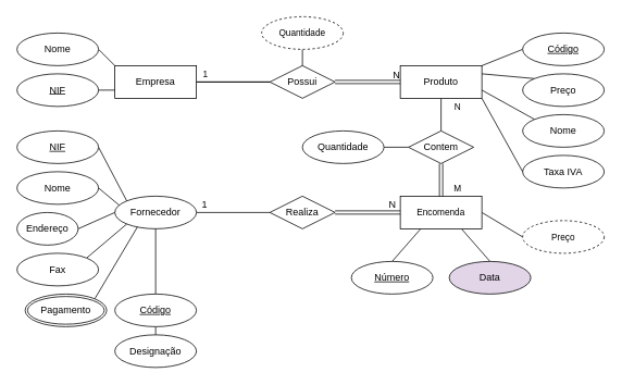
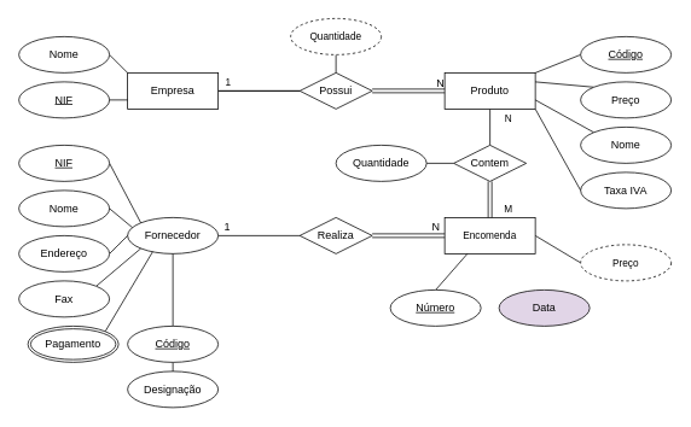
  <mxCell id="0" />
  <mxCell id="1" parent="0" />
  <mxCell id="2" style="edgeStyle=none;rounded=0;orthogonalLoop=1;jettySize=auto;html=1;exitX=0.5;exitY=1;exitDx=0;exitDy=0;entryX=0.5;entryY=0;entryDx=0;entryDy=0;endArrow=none;endFill=0;" parent="1" source="3" target="39" edge="1"><mxGeometry relative="1" as="geometry" /></mxCell>
  <mxCell id="3" value="Produto" style="rounded=0;whiteSpace=wrap;html=1;" parent="1" vertex="1"><mxGeometry x="490" y="80" width="100" height="40" as="geometry" /></mxCell>
  <mxCell id="4" style="rounded=0;orthogonalLoop=1;jettySize=auto;html=1;exitX=0;exitY=0.5;exitDx=0;exitDy=0;entryX=1;entryY=0;entryDx=0;entryDy=0;endArrow=none;endFill=0;" parent="1" source="5" target="3" edge="1"><mxGeometry relative="1" as="geometry" /></mxCell>
  <mxCell id="5" value="&lt;u&gt;Código&lt;/u&gt;" style="ellipse;whiteSpace=wrap;html=1;" parent="1" vertex="1"><mxGeometry x="640" y="40" width="100" height="40" as="geometry" /></mxCell>
  <mxCell id="6" style="edgeStyle=none;rounded=0;orthogonalLoop=1;jettySize=auto;html=1;exitX=0;exitY=0;exitDx=0;exitDy=0;entryX=1;entryY=0.75;entryDx=0;entryDy=0;endArrow=none;endFill=0;" parent="1" source="7" target="3" edge="1"><mxGeometry relative="1" as="geometry" /></mxCell>
  <mxCell id="7" value="Nome" style="ellipse;whiteSpace=wrap;html=1;" parent="1" vertex="1"><mxGeometry x="640" y="140" width="100" height="40" as="geometry" /></mxCell>
  <mxCell id="8" style="edgeStyle=none;rounded=0;orthogonalLoop=1;jettySize=auto;html=1;exitX=0;exitY=0;exitDx=0;exitDy=0;entryX=1;entryY=0.25;entryDx=0;entryDy=0;endArrow=none;endFill=0;" parent="1" source="9" target="3" edge="1"><mxGeometry relative="1" as="geometry" /></mxCell>
  <mxCell id="9" value="Preço" style="ellipse;whiteSpace=wrap;html=1;" parent="1" vertex="1"><mxGeometry x="640" y="90" width="100" height="40" as="geometry" /></mxCell>
  <mxCell id="10" style="edgeStyle=none;rounded=0;orthogonalLoop=1;jettySize=auto;html=1;exitX=0;exitY=0.5;exitDx=0;exitDy=0;entryX=1;entryY=1;entryDx=0;entryDy=0;endArrow=none;endFill=0;" parent="1" source="11" target="3" edge="1"><mxGeometry relative="1" as="geometry" /></mxCell>
  <mxCell id="11" value="Taxa IVA" style="ellipse;whiteSpace=wrap;html=1;" parent="1" vertex="1"><mxGeometry x="640" y="190" width="100" height="40" as="geometry" /></mxCell>
- <mxCell id="12" style="edgeStyle=none;rounded=0;orthogonalLoop=1;jettySize=auto;html=1;exitX=0.5;exitY=0;exitDx=0;exitDy=0;entryX=0.75;entryY=1;entryDx=0;entryDy=0;endArrow=none;endFill=0;" parent="1" source="13" target="48" edge="1"><mxGeometry relative="1" as="geometry"><mxPoint x="565" y="280" as="targetPoint" /></mxGeometry></mxCell>
  <mxCell id="13" value="Data" style="ellipse;whiteSpace=wrap;html=1;fillColor=#e1d5e7;" parent="1" vertex="1"><mxGeometry x="550" y="320" width="100" height="40" as="geometry" /></mxCell>
  <mxCell id="14" value="Fornecedor" style="ellipse;whiteSpace=wrap;html=1;" parent="1" vertex="1"><mxGeometry x="140" y="240" width="100" height="40" as="geometry" /></mxCell>
  <mxCell id="15" style="edgeStyle=none;rounded=0;orthogonalLoop=1;jettySize=auto;html=1;exitX=1;exitY=0.5;exitDx=0;exitDy=0;entryX=0;entryY=0;entryDx=0;entryDy=0;endArrow=none;endFill=0;" parent="1" source="16" target="14" edge="1"><mxGeometry relative="1" as="geometry" /></mxCell>
  <mxCell id="16" value="&lt;u&gt;NIF&lt;/u&gt;" style="ellipse;whiteSpace=wrap;html=1;" parent="1" vertex="1"><mxGeometry x="20" y="160" width="100" height="40" as="geometry" /></mxCell>
  <mxCell id="17" style="edgeStyle=none;rounded=0;orthogonalLoop=1;jettySize=auto;html=1;exitX=1;exitY=0.5;exitDx=0;exitDy=0;entryX=0;entryY=0.25;entryDx=0;entryDy=0;endArrow=none;endFill=0;" parent="1" source="18" target="14" edge="1"><mxGeometry relative="1" as="geometry" /></mxCell>
  <mxCell id="18" value="Nome" style="ellipse;whiteSpace=wrap;html=1;" parent="1" vertex="1"><mxGeometry x="20" y="210" width="100" height="40" as="geometry" /></mxCell>
  <mxCell id="19" style="edgeStyle=none;rounded=0;orthogonalLoop=1;jettySize=auto;html=1;exitX=1;exitY=0.5;exitDx=0;exitDy=0;entryX=0;entryY=0.5;entryDx=0;entryDy=0;endArrow=none;endFill=0;" parent="1" source="20" target="14" edge="1"><mxGeometry relative="1" as="geometry" /></mxCell>
- <mxCell id="20" value="Endereço" style="ellipse;whiteSpace=wrap;html=1;" parent="1" vertex="1"><mxGeometry x="20" y="260" width="75" height="40" as="geometry" /></mxCell>
+ <mxCell id="20" value="Endereço" style="ellipse;whiteSpace=wrap;html=1;" parent="1" vertex="1"><mxGeometry x="20" y="260" width="100" height="40" as="geometry" /></mxCell>
  <mxCell id="21" style="edgeStyle=none;rounded=0;orthogonalLoop=1;jettySize=auto;html=1;exitX=1;exitY=0;exitDx=0;exitDy=0;entryX=0;entryY=1;entryDx=0;entryDy=0;endArrow=none;endFill=0;" parent="1" source="22" target="14" edge="1"><mxGeometry relative="1" as="geometry" /></mxCell>
  <mxCell id="22" value="Fax" style="ellipse;whiteSpace=wrap;html=1;" parent="1" vertex="1"><mxGeometry x="20" y="310" width="100" height="40" as="geometry" /></mxCell>
  <mxCell id="23" style="edgeStyle=none;rounded=0;orthogonalLoop=1;jettySize=auto;html=1;exitX=1;exitY=0;exitDx=0;exitDy=0;entryX=0.25;entryY=1;entryDx=0;entryDy=0;endArrow=none;endFill=0;" parent="1" source="24" target="14" edge="1"><mxGeometry relative="1" as="geometry" /></mxCell>
  <mxCell id="24" value="Pagamento" style="ellipse;shape=doubleEllipse;margin=3;whiteSpace=wrap;html=1;align=center;" parent="1" vertex="1"><mxGeometry x="30" y="360" width="100" height="40" as="geometry" /></mxCell>
  <mxCell id="25" style="edgeStyle=none;rounded=0;orthogonalLoop=1;jettySize=auto;html=1;exitX=0.5;exitY=0;exitDx=0;exitDy=0;entryX=0.5;entryY=1;entryDx=0;entryDy=0;endArrow=none;endFill=0;" parent="1" source="27" target="14" edge="1"><mxGeometry relative="1" as="geometry" /></mxCell>
  <mxCell id="26" style="edgeStyle=none;rounded=0;orthogonalLoop=1;jettySize=auto;html=1;exitX=0.5;exitY=1;exitDx=0;exitDy=0;entryX=0.5;entryY=0;entryDx=0;entryDy=0;endArrow=none;endFill=0;" parent="1" source="27" target="28" edge="1"><mxGeometry relative="1" as="geometry" /></mxCell>
  <mxCell id="27" value="&lt;u&gt;Código&lt;/u&gt;" style="ellipse;whiteSpace=wrap;html=1;align=center;" parent="1" vertex="1"><mxGeometry x="140" y="360" width="100" height="40" as="geometry" /></mxCell>
  <mxCell id="28" value="Designação" style="ellipse;whiteSpace=wrap;html=1;align=center;" parent="1" vertex="1"><mxGeometry x="140" y="410" width="100" height="40" as="geometry" /></mxCell>
  <mxCell id="29" style="edgeStyle=none;rounded=0;orthogonalLoop=1;jettySize=auto;html=1;exitX=1;exitY=0.5;exitDx=0;exitDy=0;entryX=0;entryY=0.5;entryDx=0;entryDy=0;endArrow=none;endFill=0;" parent="1" source="32" target="37" edge="1"><mxGeometry relative="1" as="geometry" /></mxCell>
  <mxCell id="30" value="1" style="edgeLabel;html=1;align=center;verticalAlign=middle;resizable=0;points=[];" parent="29" vertex="1" connectable="0"><mxGeometry x="-0.501" y="-2" relative="1" as="geometry"><mxPoint x="-12" y="-12" as="offset" /></mxGeometry></mxCell>
  <mxCell id="31" value="" style="edgeStyle=none;rounded=0;orthogonalLoop=1;jettySize=auto;html=1;fontSize=11;endArrow=none;endFill=0;" parent="1" source="32" target="37" edge="1"><mxGeometry relative="1" as="geometry" /></mxCell>
  <mxCell id="32" value="Empresa" style="whiteSpace=wrap;html=1;align=center;" parent="1" vertex="1"><mxGeometry x="140" y="80" width="100" height="40" as="geometry" /></mxCell>
  <mxCell id="33" style="edgeStyle=none;rounded=0;orthogonalLoop=1;jettySize=auto;html=1;exitX=1;exitY=0.5;exitDx=0;exitDy=0;entryX=0;entryY=0;entryDx=0;entryDy=0;endArrow=none;endFill=0;" parent="1" source="34" target="32" edge="1"><mxGeometry relative="1" as="geometry" /></mxCell>
  <mxCell id="34" value="Nome" style="ellipse;whiteSpace=wrap;html=1;align=center;" parent="1" vertex="1"><mxGeometry x="20" y="40" width="100" height="40" as="geometry" /></mxCell>
  <mxCell id="35" style="edgeStyle=none;rounded=0;orthogonalLoop=1;jettySize=auto;html=1;exitX=1;exitY=0.5;exitDx=0;exitDy=0;entryX=0;entryY=0.75;entryDx=0;entryDy=0;endArrow=none;endFill=0;" parent="1" source="36" target="32" edge="1"><mxGeometry relative="1" as="geometry" /></mxCell>
  <mxCell id="36" value="&lt;u&gt;NIF&lt;/u&gt;" style="ellipse;whiteSpace=wrap;html=1;align=center;" parent="1" vertex="1"><mxGeometry x="20" y="90" width="100" height="40" as="geometry" /></mxCell>
  <mxCell id="37" value="Possui" style="shape=rhombus;perimeter=rhombusPerimeter;whiteSpace=wrap;html=1;align=center;" parent="1" vertex="1"><mxGeometry x="330" y="80" width="80" height="40" as="geometry" /></mxCell>
  <mxCell id="38" style="edgeStyle=none;rounded=0;orthogonalLoop=1;jettySize=auto;html=1;exitX=0.5;exitY=1;exitDx=0;exitDy=0;entryX=0.5;entryY=0;entryDx=0;entryDy=0;endArrow=none;endFill=0;startArrow=none;" parent="1" edge="1"><mxGeometry relative="1" as="geometry"><mxPoint x="540" y="280" as="sourcePoint" /><mxPoint x="540" y="280" as="targetPoint" /></mxGeometry></mxCell>
  <mxCell id="39" value="Contem" style="shape=rhombus;perimeter=rhombusPerimeter;whiteSpace=wrap;html=1;align=center;" parent="1" vertex="1"><mxGeometry x="500" y="160" width="80" height="40" as="geometry" /></mxCell>
  <mxCell id="40" style="edgeStyle=none;rounded=0;orthogonalLoop=1;jettySize=auto;html=1;exitX=1;exitY=0.5;exitDx=0;exitDy=0;entryX=0;entryY=0.5;entryDx=0;entryDy=0;endArrow=none;endFill=0;" parent="1" source="41" target="39" edge="1"><mxGeometry relative="1" as="geometry"><mxPoint x="460" y="200" as="sourcePoint" /></mxGeometry></mxCell>
  <mxCell id="41" value="Quantidade" style="ellipse;whiteSpace=wrap;html=1;align=center;" parent="1" vertex="1"><mxGeometry x="370" y="160" width="100" height="40" as="geometry" /></mxCell>
  <mxCell id="42" style="edgeStyle=none;rounded=0;orthogonalLoop=1;jettySize=auto;html=1;exitX=0;exitY=0.5;exitDx=0;exitDy=0;entryX=1;entryY=0.5;entryDx=0;entryDy=0;endArrow=none;endFill=0;" parent="1" source="43" target="14" edge="1"><mxGeometry relative="1" as="geometry" /></mxCell>
  <mxCell id="43" value="Realiza" style="shape=rhombus;perimeter=rhombusPerimeter;whiteSpace=wrap;html=1;align=center;" parent="1" vertex="1"><mxGeometry x="330" y="240" width="80" height="40" as="geometry" /></mxCell>
  <mxCell id="44" style="edgeStyle=none;rounded=0;orthogonalLoop=1;jettySize=auto;html=1;exitX=0;exitY=0.5;exitDx=0;exitDy=0;entryX=1;entryY=0.5;entryDx=0;entryDy=0;fontSize=11;endArrow=none;endFill=0;" parent="1" source="45" target="48" edge="1"><mxGeometry relative="1" as="geometry"><mxPoint x="654.832" y="315.783" as="sourcePoint" /><mxPoint x="590" y="260" as="targetPoint" /></mxGeometry></mxCell>
  <mxCell id="45" value="Preço" style="ellipse;whiteSpace=wrap;html=1;align=center;dashed=1;fontSize=11;" parent="1" vertex="1"><mxGeometry x="640" y="270" width="100" height="40" as="geometry" /></mxCell>
  <mxCell id="46" style="edgeStyle=none;rounded=0;orthogonalLoop=1;jettySize=auto;html=1;exitX=0.5;exitY=1;exitDx=0;exitDy=0;entryX=0.5;entryY=0;entryDx=0;entryDy=0;fontSize=11;endArrow=none;endFill=0;" parent="1" source="47" target="37" edge="1"><mxGeometry relative="1" as="geometry" /></mxCell>
  <mxCell id="47" value="Quantidade" style="ellipse;whiteSpace=wrap;html=1;align=center;fontSize=11;dashed=1;" parent="1" vertex="1"><mxGeometry x="320" y="20" width="100" height="40" as="geometry" /></mxCell>
  <mxCell id="48" value="Encomenda" style="whiteSpace=wrap;html=1;align=center;fontSize=11;" parent="1" vertex="1"><mxGeometry x="490" y="240" width="100" height="40" as="geometry" /></mxCell>
  <mxCell id="49" value="M" style="text;html=1;align=center;verticalAlign=middle;resizable=0;points=[];autosize=1;strokeColor=none;fillColor=none;fontSize=11;" parent="1" vertex="1"><mxGeometry x="550" y="220" width="20" height="20" as="geometry" /></mxCell>
  <mxCell id="50" value="N" style="text;html=1;align=center;verticalAlign=middle;resizable=0;points=[];autosize=1;strokeColor=none;fillColor=none;fontSize=11;" parent="1" vertex="1"><mxGeometry x="550" y="120" width="20" height="20" as="geometry" /></mxCell>
  <mxCell id="51" value="" style="shape=link;html=1;rounded=0;entryX=0;entryY=0.5;entryDx=0;entryDy=0;exitX=1;exitY=0.5;exitDx=0;exitDy=0;" parent="1" source="37" target="3" edge="1"><mxGeometry relative="1" as="geometry"><mxPoint x="300" y="280" as="sourcePoint" /><mxPoint x="460" y="280" as="targetPoint" /></mxGeometry></mxCell>
  <mxCell id="52" value="N" style="resizable=0;html=1;align=right;verticalAlign=bottom;" parent="51" connectable="0" vertex="1"><mxGeometry x="1" relative="1" as="geometry" /></mxCell>
  <mxCell id="53" value="N" style="text;html=1;align=center;verticalAlign=middle;resizable=0;points=[];autosize=1;strokeColor=none;fillColor=none;" parent="1" vertex="1"><mxGeometry x="470" y="240" width="20" height="20" as="geometry" /></mxCell>
  <mxCell id="54" value="1" style="text;html=1;align=center;verticalAlign=middle;resizable=0;points=[];autosize=1;strokeColor=none;fillColor=none;" parent="1" vertex="1"><mxGeometry x="240" y="240" width="20" height="20" as="geometry" /></mxCell>
  <mxCell id="55" value="" style="shape=link;html=1;rounded=0;entryX=0.5;entryY=0;entryDx=0;entryDy=0;exitX=0.5;exitY=1;exitDx=0;exitDy=0;" parent="1" source="39" target="48" edge="1"><mxGeometry relative="1" as="geometry"><mxPoint x="310" y="220" as="sourcePoint" /><mxPoint x="470" y="220" as="targetPoint" /></mxGeometry></mxCell>
  <mxCell id="56" value="" style="shape=link;html=1;rounded=0;exitX=1;exitY=0.5;exitDx=0;exitDy=0;entryX=0;entryY=0.5;entryDx=0;entryDy=0;" parent="1" source="43" target="48" edge="1"><mxGeometry relative="1" as="geometry"><mxPoint x="390" y="440" as="sourcePoint" /><mxPoint x="550" y="440" as="targetPoint" /></mxGeometry></mxCell>
  <mxCell id="57" style="rounded=0;orthogonalLoop=1;jettySize=auto;html=1;exitX=0.5;exitY=0;exitDx=0;exitDy=0;entryX=0.25;entryY=1;entryDx=0;entryDy=0;endArrow=none;endFill=0;" parent="1" source="58" target="48" edge="1"><mxGeometry relative="1" as="geometry" /></mxCell>
  <mxCell id="58" value="&lt;u&gt;Número&lt;/u&gt;" style="ellipse;whiteSpace=wrap;html=1;" parent="1" vertex="1"><mxGeometry x="430" y="320" width="100" height="40" as="geometry" /></mxCell>
